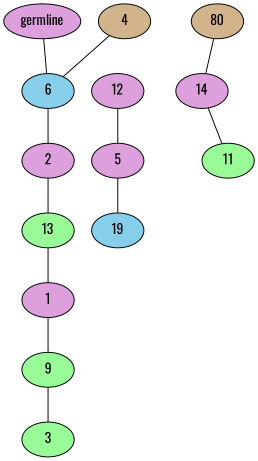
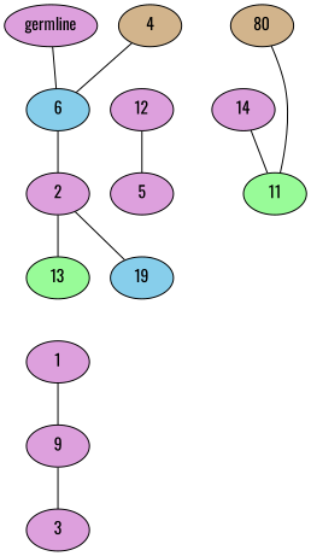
  graph {
    fontname=Oswald
    node [fillcolor=plum fontname=Oswald style=filled]
    edge [fontname=Oswald]
    n1 [label=germline]
    n2 [fillcolor=skyblue label=6]
    n3 [label=12]
    n4 [label=5]
    n5 [fillcolor=tan label=4]
    n6 [label=2]
    n7 [fillcolor=palegreen label=13]
    n8 [fillcolor=skyblue label=19]
    n9 [label=1]
-   n10 [fillcolor=palegreen label=9]
-   n11 [fillcolor=palegreen label=3]
+   n10 [label=9]
+   n11 [label=3]
    n12 [fillcolor=tan label=80]
    n13 [label=14]
    n14 [fillcolor=palegreen label=11]
    n1 -- n2
    n2 -- n6
    n3 -- n4
    n5 -- n2
    n6 -- n7
-   n4 -- n8
-   n7 -- n9
+   n6 -- n8
    n9 -- n10
    n10 -- n11
-   n12 -- n13
+   n12 -- n14
    n13 -- n14
  }
